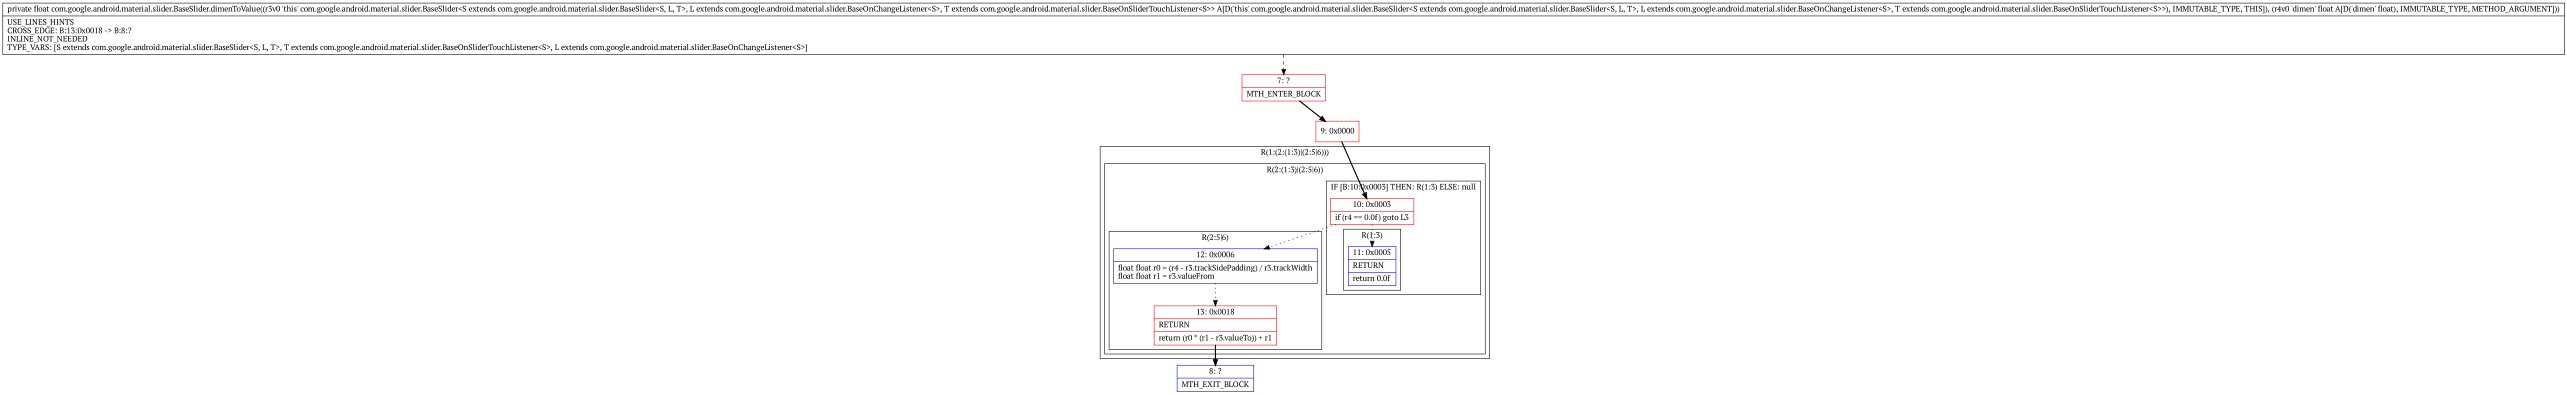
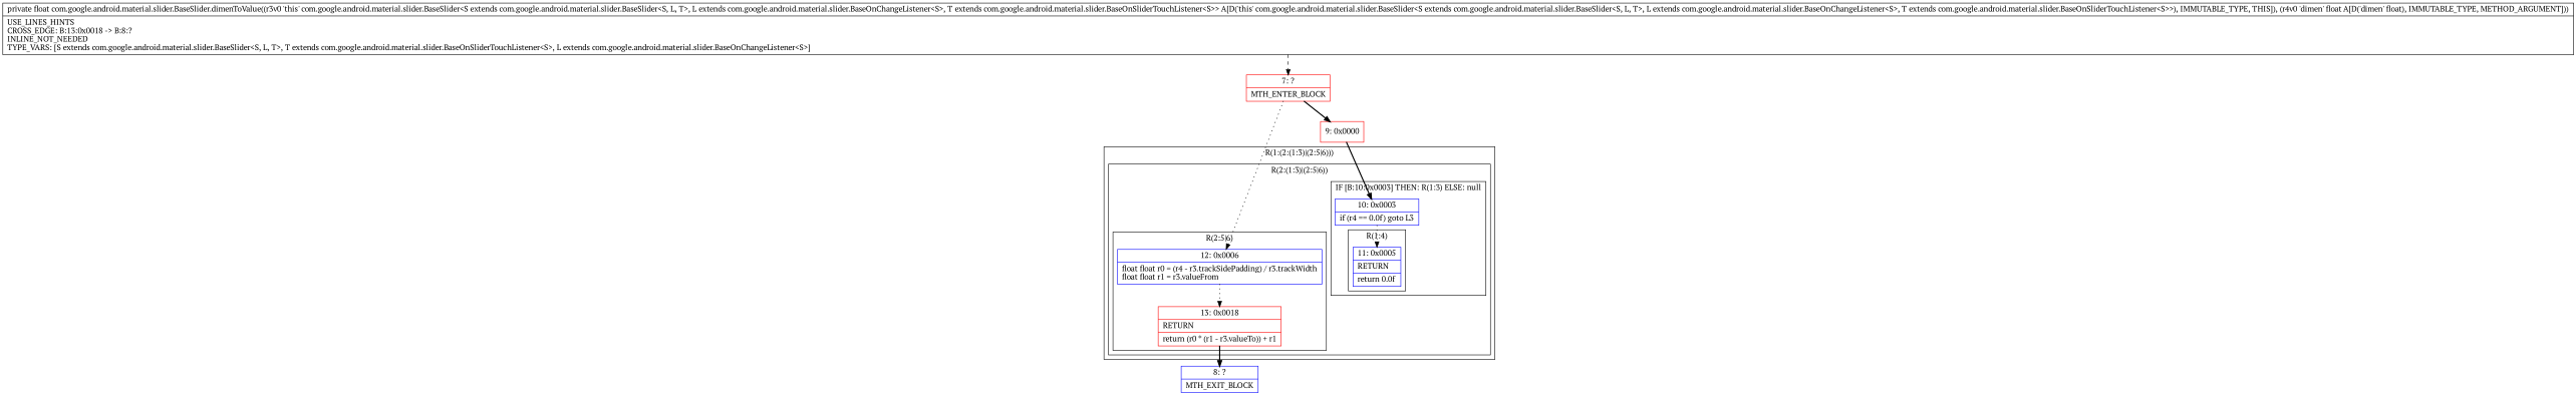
  digraph {
    fontname="PT Serif"
    node [color=blue fontname="PT Serif" shape=record]
    edge [fontname="PT Serif" style=dotted]
    n1 [label="{11\:\ 0x0005|RETURN\l|return 0.0f\l}"]
-   n2 [color=red label="{10\:\ 0x0003|if (r4 == 0.0f) goto L3\l}"]
+   n2 [label="{10\:\ 0x0003|if (r4 == 0.0f) goto L3\l}"]
    n3 [label="{12\:\ 0x0006|float float r0 = (r4 \- r3.trackSidePadding) \/ r3.trackWidth\lfloat float r1 = r3.valueFrom\l}"]
    n4 [color=red label="{13\:\ 0x0018|RETURN\l|return (r0 * (r1 \- r3.valueTo)) + r1\l}"]
    n5 [label="{8\:\ ?|MTH_EXIT_BLOCK\l}"]
    n6 [color=red label="{7\:\ ?|MTH_ENTER_BLOCK\l}"]
    n7 [color=red label="{9\:\ 0x0000}"]
    n8 [label="{private float com.google.android.material.slider.BaseSlider.dimenToValue((r3v0 'this' com.google.android.material.slider.BaseSlider\<S extends com.google.android.material.slider.BaseSlider\<S, L, T\>, L extends com.google.android.material.slider.BaseOnChangeListener\<S\>, T extends com.google.android.material.slider.BaseOnSliderTouchListener\<S\>\> A[D('this' com.google.android.material.slider.BaseSlider\<S extends com.google.android.material.slider.BaseSlider\<S, L, T\>, L extends com.google.android.material.slider.BaseOnChangeListener\<S\>, T extends com.google.android.material.slider.BaseOnSliderTouchListener\<S\>\>), IMMUTABLE_TYPE, THIS]), (r4v0 'dimen' float A[D('dimen' float), IMMUTABLE_TYPE, METHOD_ARGUMENT]))  | USE_LINES_HINTS\lCROSS_EDGE: B:13:0x0018 \-\> B:8:?\lINLINE_NOT_NEEDED\lTYPE_VARS: [S extends com.google.android.material.slider.BaseSlider\<S, L, T\>, T extends com.google.android.material.slider.BaseOnSliderTouchListener\<S\>, L extends com.google.android.material.slider.BaseOnChangeListener\<S\>]\l}" color=""]
    subgraph cluster_1 {
      label="R(1:(2:(1:3)|(2:5|6)))"
      subgraph cluster_2 {
        label="R(2:(1:3)|(2:5|6))"
        subgraph cluster_3 {
          label="IF [B:10:0x0003] THEN: R(1:3) ELSE: null"
          n2
          subgraph cluster_4 {
-           label="R(1:3)"
+           label="R(1:4)"
            n1
          }
        }
        subgraph cluster_5 {
          label="R(2:5|6)"
          n3
          n4
        }
      }
    }
    n2 -> n1
-   n2 -> n3
+   n6 -> n3
    n3 -> n4
    n4 -> n5 [style=bold]
    n6 -> n7 [style=bold]
    n7 -> n2 [style=bold]
    n8 -> n6 [style=dashed]
  }
